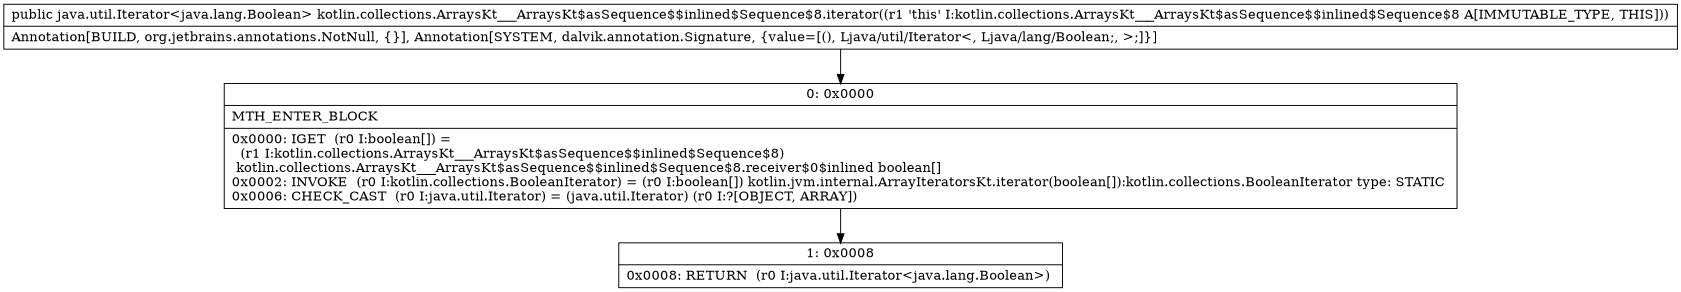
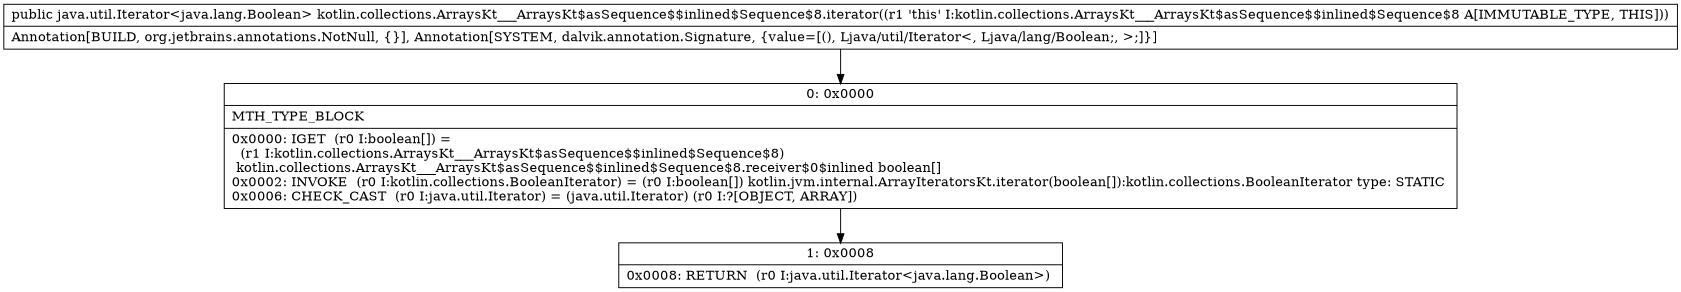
  digraph {
    node [shape=record]
-   n1 [label="{0\:\ 0x0000|MTH_ENTER_BLOCK\l|0x0000: IGET  (r0 I:boolean[]) = \l  (r1 I:kotlin.collections.ArraysKt___ArraysKt$asSequence$$inlined$Sequence$8)\l kotlin.collections.ArraysKt___ArraysKt$asSequence$$inlined$Sequence$8.receiver$0$inlined boolean[] \l0x0002: INVOKE  (r0 I:kotlin.collections.BooleanIterator) = (r0 I:boolean[]) kotlin.jvm.internal.ArrayIteratorsKt.iterator(boolean[]):kotlin.collections.BooleanIterator type: STATIC \l0x0006: CHECK_CAST  (r0 I:java.util.Iterator) = (java.util.Iterator) (r0 I:?[OBJECT, ARRAY]) \l}"]
+   n1 [label="{0\:\ 0x0000|MTH_TYPE_BLOCK\l|0x0000: IGET  (r0 I:boolean[]) = \l  (r1 I:kotlin.collections.ArraysKt___ArraysKt$asSequence$$inlined$Sequence$8)\l kotlin.collections.ArraysKt___ArraysKt$asSequence$$inlined$Sequence$8.receiver$0$inlined boolean[] \l0x0002: INVOKE  (r0 I:kotlin.collections.BooleanIterator) = (r0 I:boolean[]) kotlin.jvm.internal.ArrayIteratorsKt.iterator(boolean[]):kotlin.collections.BooleanIterator type: STATIC \l0x0006: CHECK_CAST  (r0 I:java.util.Iterator) = (java.util.Iterator) (r0 I:?[OBJECT, ARRAY]) \l}"]
    n2 [label="{1\:\ 0x0008|0x0008: RETURN  (r0 I:java.util.Iterator\<java.lang.Boolean\>) \l}"]
    n3 [label="{public java.util.Iterator\<java.lang.Boolean\> kotlin.collections.ArraysKt___ArraysKt$asSequence$$inlined$Sequence$8.iterator((r1 'this' I:kotlin.collections.ArraysKt___ArraysKt$asSequence$$inlined$Sequence$8 A[IMMUTABLE_TYPE, THIS]))  | Annotation[BUILD, org.jetbrains.annotations.NotNull, \{\}], Annotation[SYSTEM, dalvik.annotation.Signature, \{value=[(), Ljava\/util\/Iterator\<, Ljava\/lang\/Boolean;, \>;]\}]\l}"]
    n1 -> n2
    n3 -> n1
  }
